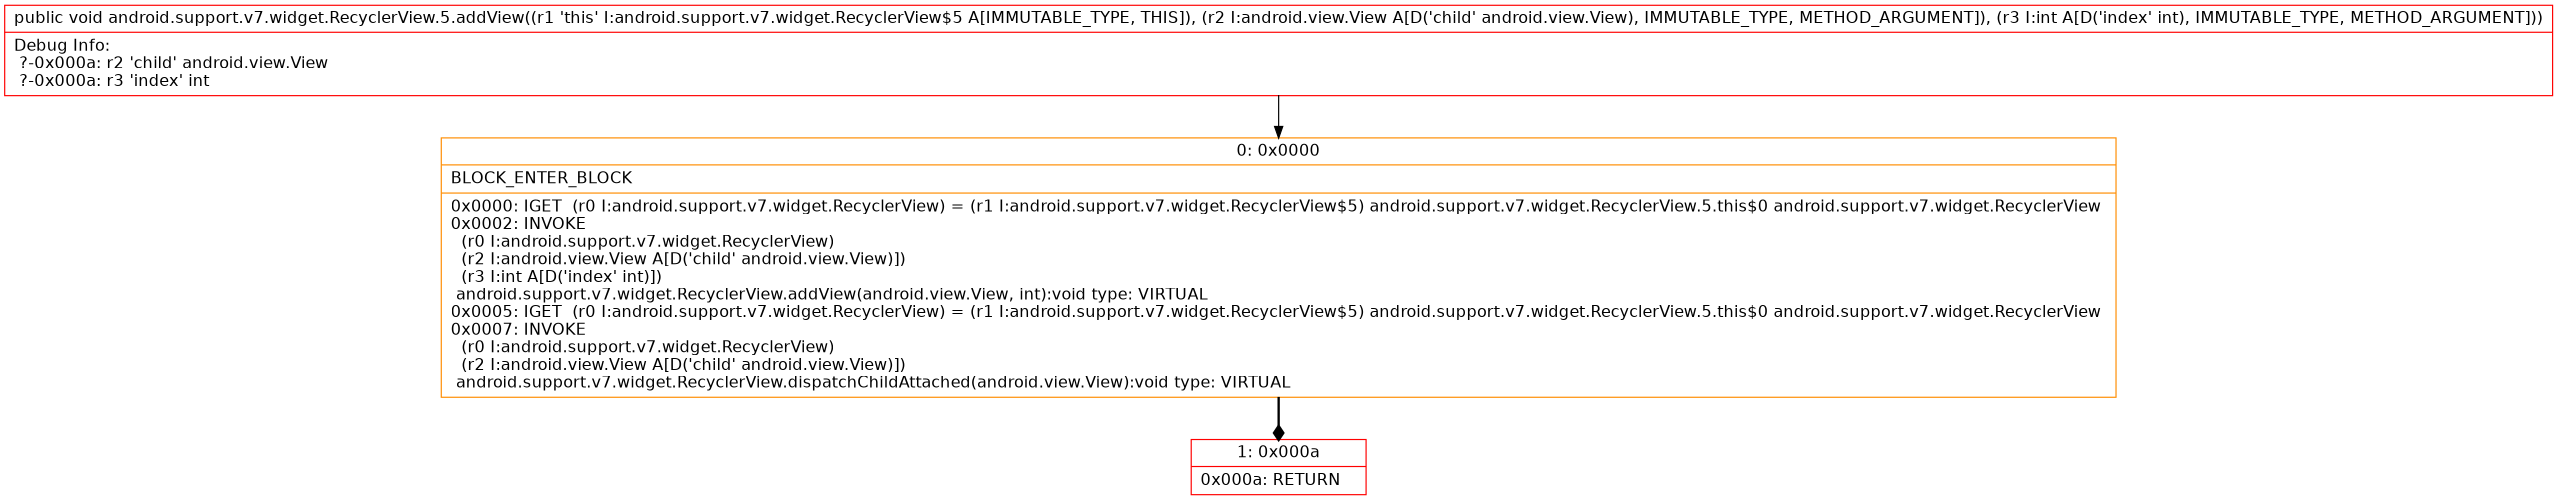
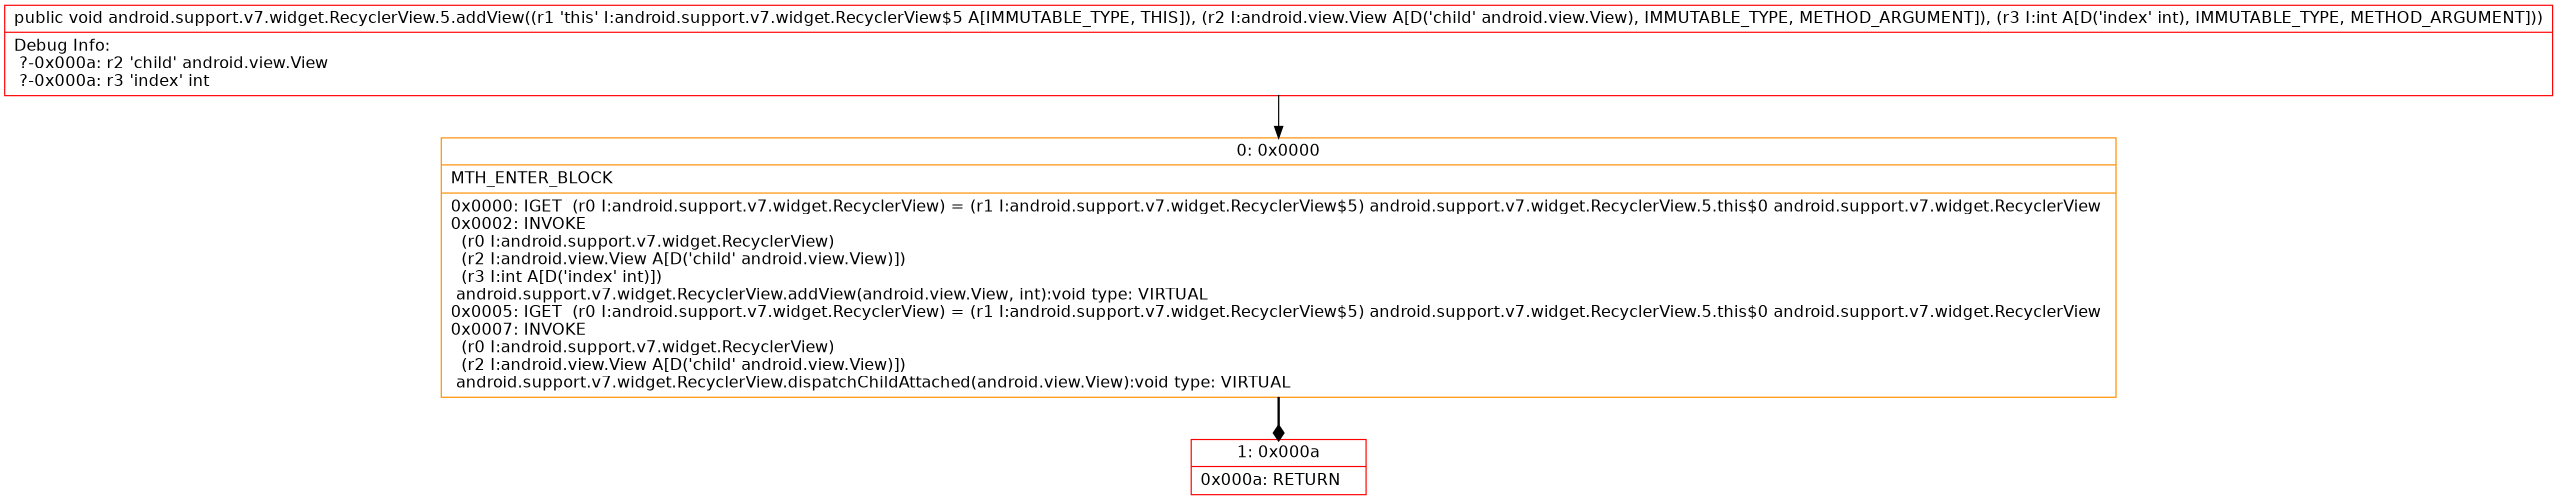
  digraph {
    fontname="DejaVu Sans"
    node [shape=record color=red fontname="DejaVu Sans"]
    edge [fontname="DejaVu Sans"]
-   n1 [label="{0\:\ 0x0000|BLOCK_ENTER_BLOCK\l|0x0000: IGET  (r0 I:android.support.v7.widget.RecyclerView) = (r1 I:android.support.v7.widget.RecyclerView$5) android.support.v7.widget.RecyclerView.5.this$0 android.support.v7.widget.RecyclerView \l0x0002: INVOKE  \l  (r0 I:android.support.v7.widget.RecyclerView)\l  (r2 I:android.view.View A[D('child' android.view.View)])\l  (r3 I:int A[D('index' int)])\l android.support.v7.widget.RecyclerView.addView(android.view.View, int):void type: VIRTUAL \l0x0005: IGET  (r0 I:android.support.v7.widget.RecyclerView) = (r1 I:android.support.v7.widget.RecyclerView$5) android.support.v7.widget.RecyclerView.5.this$0 android.support.v7.widget.RecyclerView \l0x0007: INVOKE  \l  (r0 I:android.support.v7.widget.RecyclerView)\l  (r2 I:android.view.View A[D('child' android.view.View)])\l android.support.v7.widget.RecyclerView.dispatchChildAttached(android.view.View):void type: VIRTUAL \l}" color=darkorange]
+   n1 [label="{0\:\ 0x0000|MTH_ENTER_BLOCK\l|0x0000: IGET  (r0 I:android.support.v7.widget.RecyclerView) = (r1 I:android.support.v7.widget.RecyclerView$5) android.support.v7.widget.RecyclerView.5.this$0 android.support.v7.widget.RecyclerView \l0x0002: INVOKE  \l  (r0 I:android.support.v7.widget.RecyclerView)\l  (r2 I:android.view.View A[D('child' android.view.View)])\l  (r3 I:int A[D('index' int)])\l android.support.v7.widget.RecyclerView.addView(android.view.View, int):void type: VIRTUAL \l0x0005: IGET  (r0 I:android.support.v7.widget.RecyclerView) = (r1 I:android.support.v7.widget.RecyclerView$5) android.support.v7.widget.RecyclerView.5.this$0 android.support.v7.widget.RecyclerView \l0x0007: INVOKE  \l  (r0 I:android.support.v7.widget.RecyclerView)\l  (r2 I:android.view.View A[D('child' android.view.View)])\l android.support.v7.widget.RecyclerView.dispatchChildAttached(android.view.View):void type: VIRTUAL \l}" color=darkorange]
    n2 [label="{1\:\ 0x000a|0x000a: RETURN   \l}"]
    n3 [label="{public void android.support.v7.widget.RecyclerView.5.addView((r1 'this' I:android.support.v7.widget.RecyclerView$5 A[IMMUTABLE_TYPE, THIS]), (r2 I:android.view.View A[D('child' android.view.View), IMMUTABLE_TYPE, METHOD_ARGUMENT]), (r3 I:int A[D('index' int), IMMUTABLE_TYPE, METHOD_ARGUMENT]))  | Debug Info:\l  ?\-0x000a: r2 'child' android.view.View\l  ?\-0x000a: r3 'index' int\l}"]
    n1 -> n2 [style=bold arrowhead=diamond]
    n3 -> n1 [style=solid arrowhead=normal]
  }
